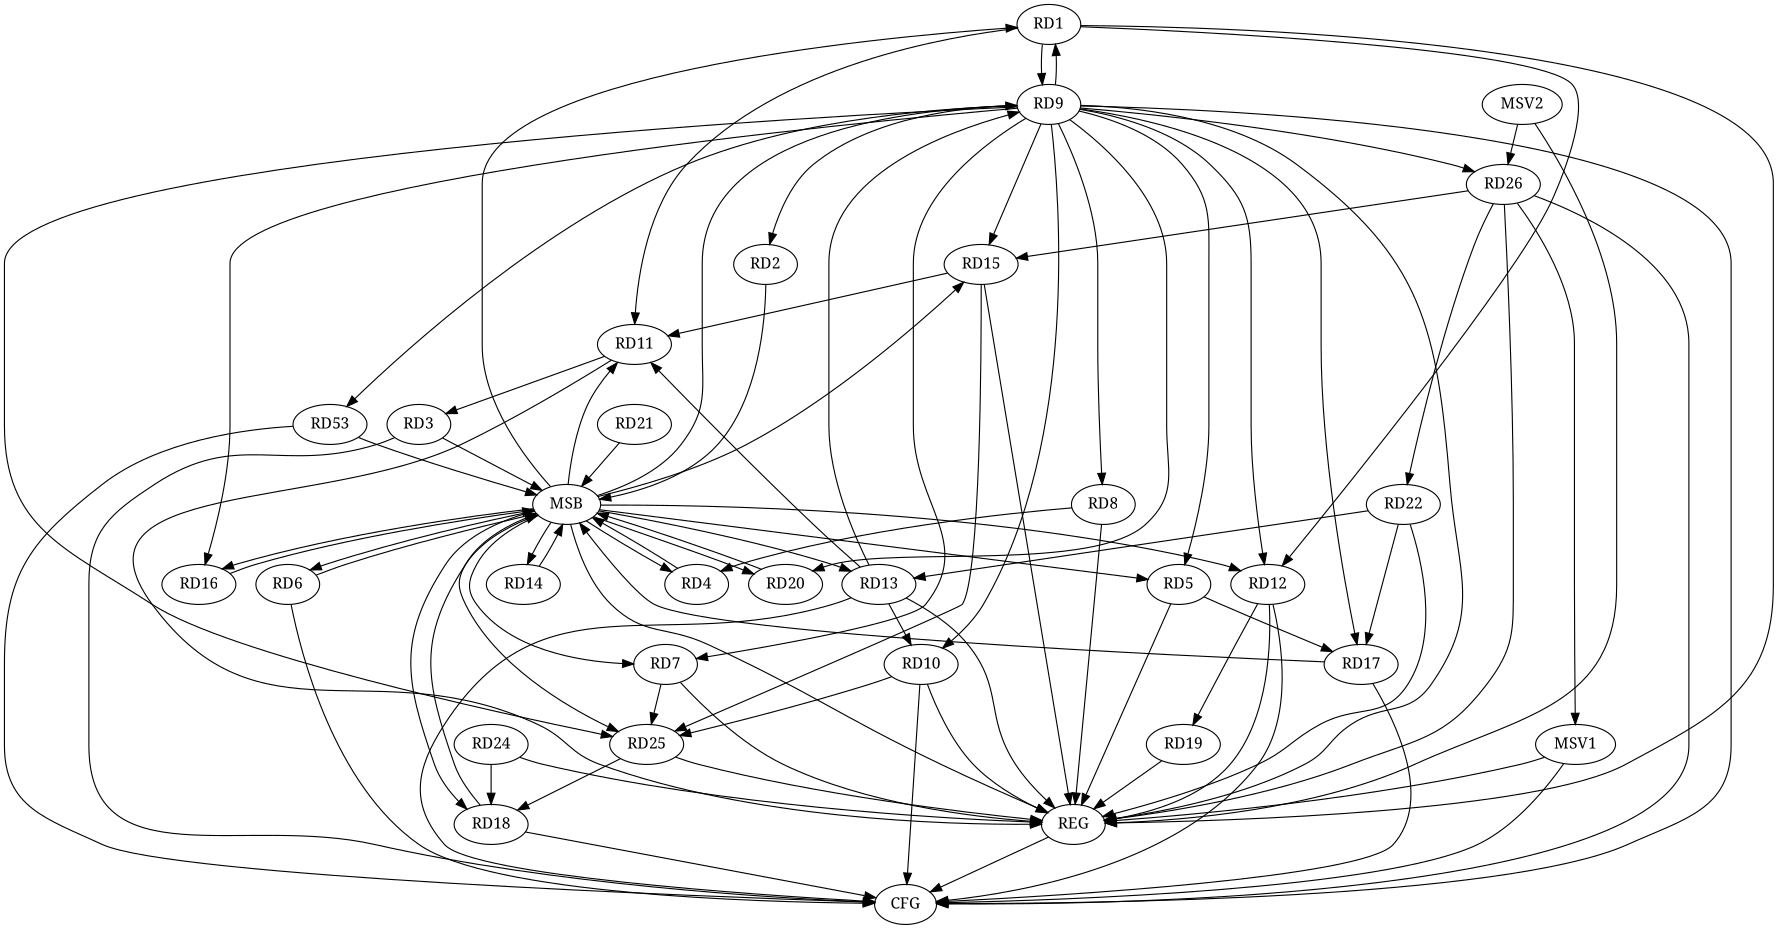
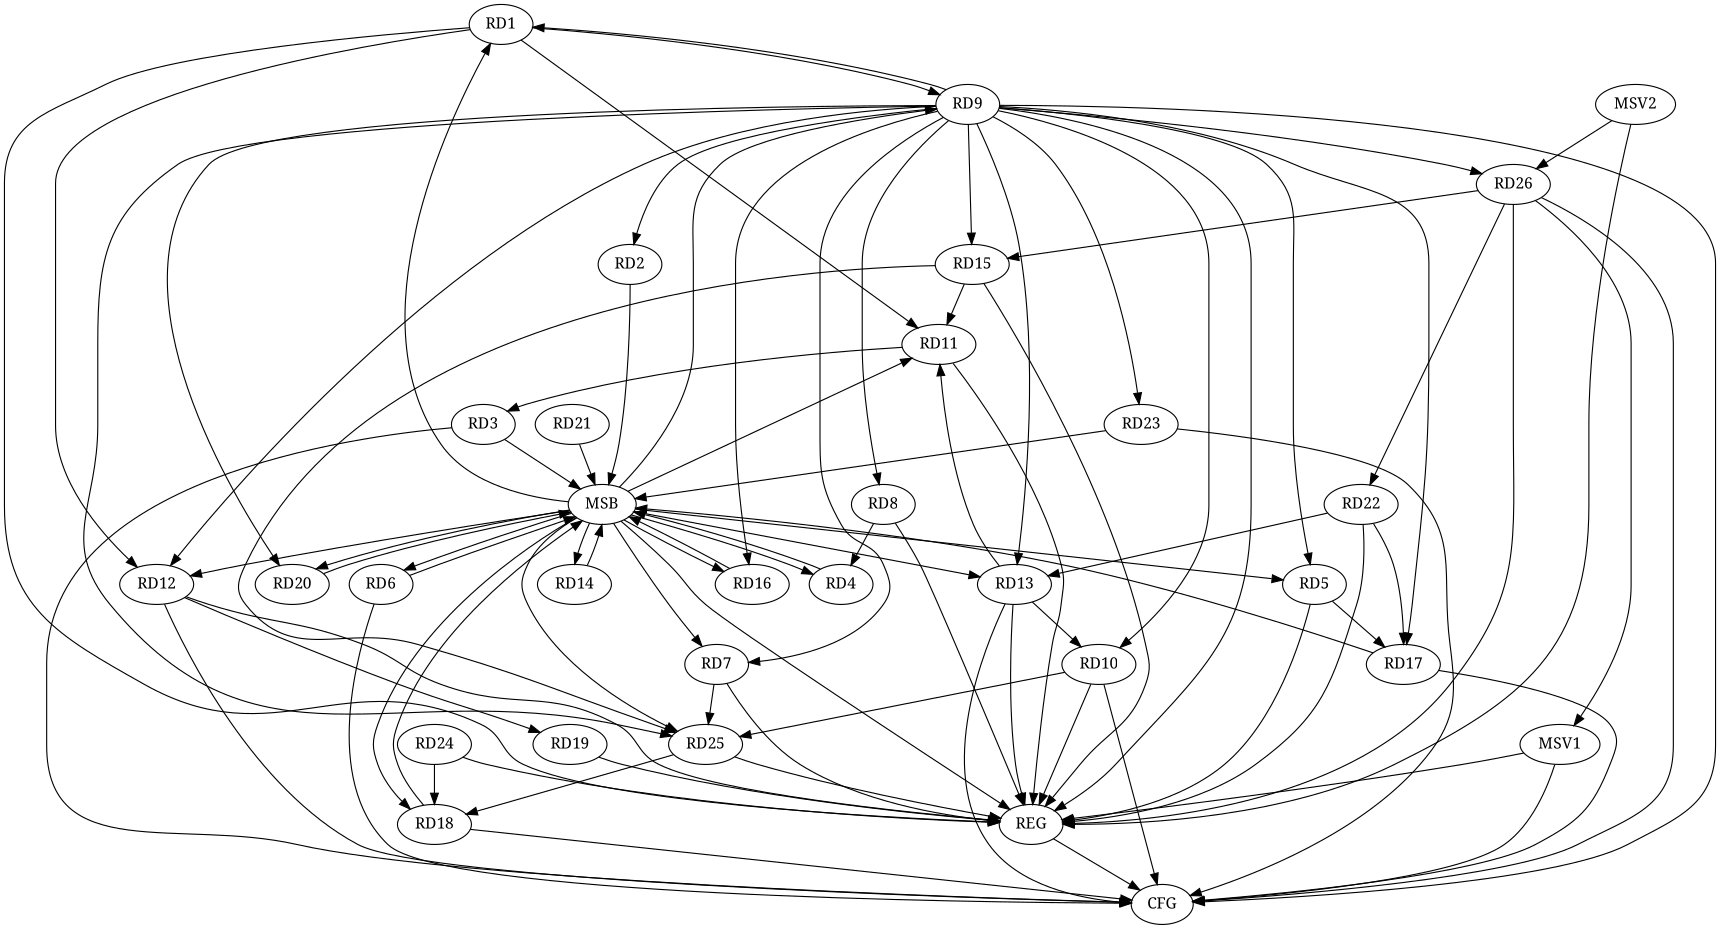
  strict digraph {
    fontname="Noto Serif"
    node [fontname="Noto Serif"]
    edge [fontname="Noto Serif"]
    n1 [label=RD1]
    n2 [label=RD9]
    n3 [label=RD11]
    n4 [label=RD12]
    n5 [label=REG]
    n6 [label=RD2]
    n7 [label=CFG]
    n8 [label=RD5]
    n9 [label=RD17]
    n10 [label=RD7]
    n11 [label=RD25]
    n12 [label=RD8]
    n13 [label=RD10]
    n14 [label=RD13]
    n15 [label=RD15]
    n16 [label=RD16]
    n17 [label=RD20]
-   n18 [label=RD53]
+   n18 [label=RD23]
    n19 [label=RD26]
    n20 [label=RD3]
    n21 [label=RD19]
    n22 [label=MSB]
    n23 [label=RD4]
    n24 [label=RD6]
    n25 [label=RD14]
    n26 [label=RD18]
    n27 [label=RD24]
    n28 [label=RD22]
    n29 [label=MSV1]
    n30 [label=RD21]
    n31 [label=MSV2]
    n1 -> n2
    n1 -> n3
    n1 -> n4
    n1 -> n5
    n2 -> n1
    n2 -> n4
    n2 -> n5
    n2 -> n6
    n2 -> n7
    n2 -> n8
    n2 -> n9
    n2 -> n10
    n2 -> n11
    n2 -> n12
    n2 -> n13
-   n14 -> n2
+   n2 -> n14
    n2 -> n15
    n2 -> n16
    n2 -> n17
    n2 -> n18
    n2 -> n19
    n3 -> n5
    n3 -> n20
    n4 -> n5
    n4 -> n7
    n4 -> n21
    n5 -> n7
    n6 -> n22
    n8 -> n5
    n8 -> n9
    n9 -> n7
    n9 -> n22
    n10 -> n5
    n10 -> n11
    n11 -> n5
    n11 -> n26
    n12 -> n5
    n12 -> n23
    n13 -> n5
    n13 -> n7
    n13 -> n11
    n14 -> n3
    n14 -> n5
    n14 -> n7
    n14 -> n13
    n15 -> n3
    n15 -> n5
    n15 -> n11
    n16 -> n22
    n17 -> n22
    n18 -> n7
    n18 -> n22
    n19 -> n5
    n19 -> n7
    n19 -> n15
    n19 -> n28
    n19 -> n29
    n20 -> n7
    n20 -> n22
    n21 -> n5
    n22 -> n1
    n22 -> n2
    n22 -> n3
    n22 -> n4
    n22 -> n5
    n22 -> n8
    n22 -> n10
    n22 -> n11
    n22 -> n14
-   n22 -> n15
    n22 -> n16
    n22 -> n17
    n22 -> n23
    n22 -> n24
    n22 -> n25
    n22 -> n26
    n23 -> n22
    n24 -> n7
    n24 -> n22
    n25 -> n22
    n26 -> n7
    n26 -> n22
    n27 -> n5
    n27 -> n26
    n28 -> n5
    n28 -> n9
    n28 -> n14
    n29 -> n5
    n29 -> n7
    n30 -> n22
    n31 -> n5
    n31 -> n19
  }
